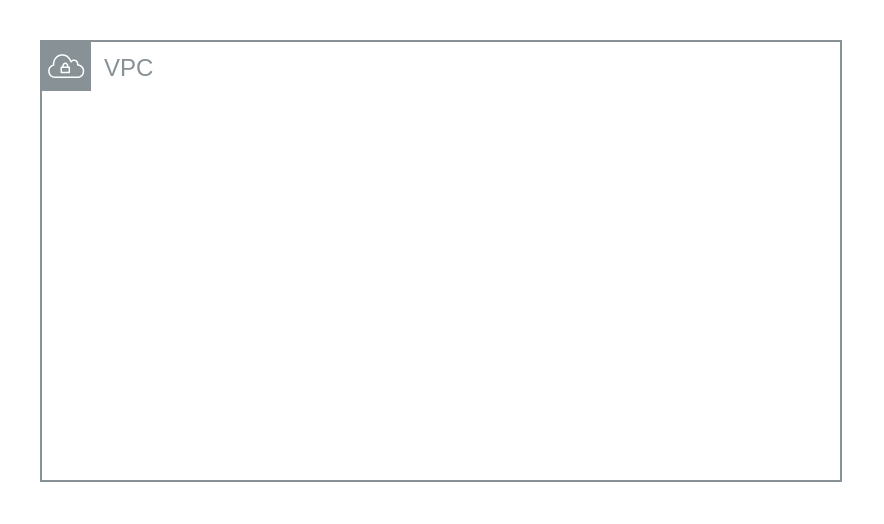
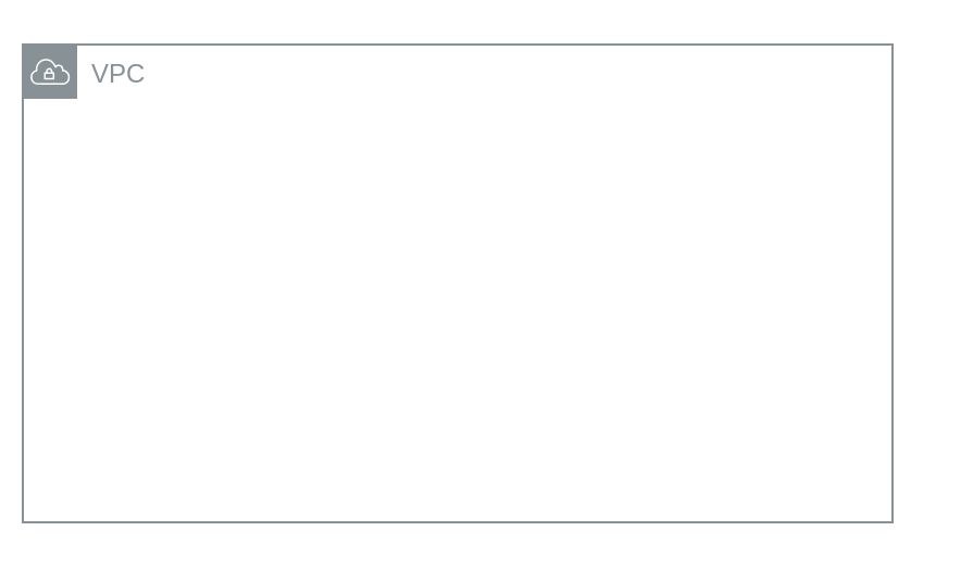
  <mxCell id="0" />
  <mxCell id="1" parent="0" />
- <mxCell id="2" value="VPC" style="sketch=0;outlineConnect=0;gradientColor=none;html=1;whiteSpace=wrap;fontSize=12;fontStyle=0;shape=mxgraph.aws4.group;grIcon=mxgraph.aws4.group_vpc;strokeColor=#879196;fillColor=none;verticalAlign=top;align=left;spacingLeft=30;fontColor=#879196;dashed=0;" vertex="1" parent="1"><mxGeometry x="20" y="20" width="400" height="220" as="geometry" /></mxCell>
+ <mxCell id="2" value="VPC" style="sketch=0;outlineConnect=0;gradientColor=none;html=1;whiteSpace=wrap;fontSize=12;fontStyle=0;shape=mxgraph.aws4.group;grIcon=mxgraph.aws4.group_vpc;strokeColor=#879196;fillColor=none;verticalAlign=top;align=left;spacingLeft=30;fontColor=#879196;dashed=0;" vertex="1" parent="1"><mxGeometry x="10" y="20" width="400" height="220" as="geometry" /></mxCell>
